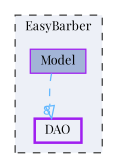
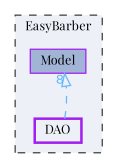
  digraph {
    compound=true
    fontname="Playfair Display"
    node [color=purple fontname="Playfair Display" fontsize=10 shape=box]
    n1 [fillcolor="#a2b4d6" height=0.2 label=Model style=filled width=0.4]
    n2 [fillcolor="#edf0f7" height=0.2 label=DAO style="filled,bold" width=0.4]
    subgraph cluster_1 {
      bgcolor="#edf0f7"
      fontsize=10
      label=EasyBarber
      pencolor=grey25
      style="filled,dashed"
      n1
      n2
    }
-   n1 -> n2 [color=steelblue1 fontcolor=steelblue1 fontname="Playfair Display" fontsize=10 headlabel=8 labeldistance=1.5 labelfontname=Helvetica labelfontsize=10 style=dashed arrowhead=onormal]
+   n2 -> n1 [color=steelblue1 fontcolor=steelblue1 fontname="Playfair Display" fontsize=10 headlabel=8 labeldistance=1.5 labelfontname=Helvetica labelfontsize=10 style=dashed arrowhead=onormal]
  }
